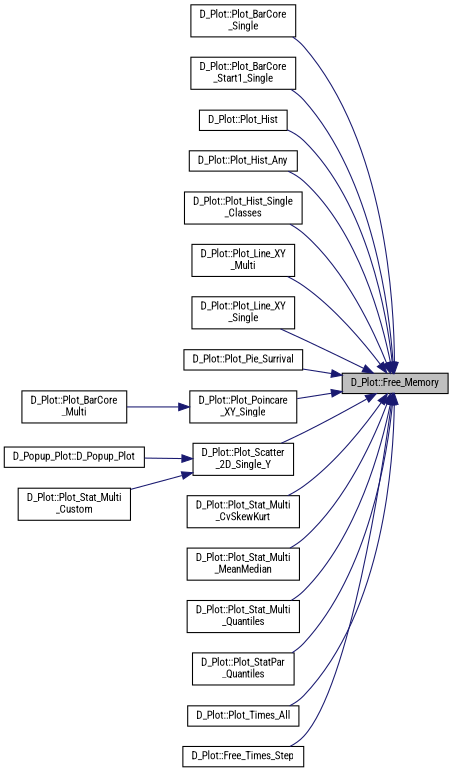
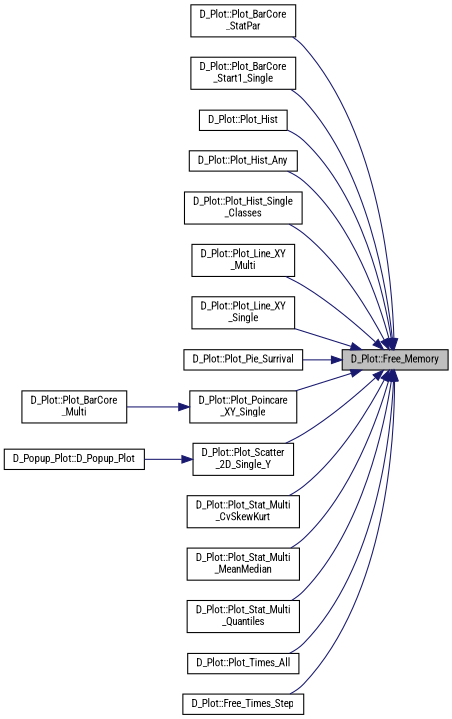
  digraph {
    fontname="Roboto Condensed"
    rankdir=RL
    node [color=black fillcolor=white fontname="Roboto Condensed" fontsize=10 shape=record style=filled]
    edge [color=midnightblue dir=back fontname="Roboto Condensed" fontsize=10 labelfontname=Helvetica labelfontsize=10 style=solid]
    n1 [fillcolor=grey75 fontcolor=black height=0.2 label="D_Plot::Free_Memory" width=0.4]
-   n2 [height=0.2 label="D_Plot::Plot_BarCore\l_Single" width=0.4]
+   n2 [height=0.2 label="D_Plot::Plot_BarCore\l_StatPar" width=0.4]
    n3 [height=0.2 label="D_Plot::Plot_BarCore\l_Start1_Single" width=0.4]
    n4 [height=0.2 label="D_Plot::Plot_Hist" width=0.4]
    n5 [height=0.2 label="D_Plot::Plot_Hist_Any" width=0.4]
    n6 [height=0.2 label="D_Plot::Plot_Hist_Single\l_Classes" width=0.4]
    n7 [height=0.2 label="D_Plot::Plot_Line_XY\l_Multi" width=0.4]
    n8 [height=0.2 label="D_Plot::Plot_Line_XY\l_Single" width=0.4]
    n9 [height=0.2 label="D_Plot::Plot_Pie_Surrival" width=0.4]
    n10 [height=0.2 label="D_Plot::Plot_Poincare\l_XY_Single" width=0.4]
    n11 [height=0.2 label="D_Plot::Plot_Scatter\l_2D_Single_Y" width=0.4]
    n12 [height=0.2 label="D_Plot::Plot_Stat_Multi\l_CvSkewKurt" width=0.4]
    n13 [height=0.2 label="D_Plot::Plot_Stat_Multi\l_MeanMedian" width=0.4]
    n14 [height=0.2 label="D_Plot::Plot_Stat_Multi\l_Quantiles" width=0.4]
-   n15 [height=0.2 label="D_Plot::Plot_StatPar\l_Quantiles" width=0.4]
    n16 [height=0.2 label="D_Plot::Plot_Times_All" width=0.4]
    n17 [height=0.2 label="D_Plot::Free_Times_Step" width=0.4]
    n18 [height=0.2 label="D_Plot::Plot_BarCore\l_Multi" width=0.4]
    n19 [height=0.2 label="D_Popup_Plot::D_Popup_Plot" width=0.4]
-   n20 [height=0.2 label="D_Plot::Plot_Stat_Multi\l_Custom" width=0.4]
    n1 -> n2
    n1 -> n3
    n1 -> n4
    n1 -> n5
    n1 -> n6
    n1 -> n7
    n1 -> n8
    n1 -> n9
    n1 -> n10
    n1 -> n11
    n1 -> n12
    n1 -> n13
    n1 -> n14
-   n1 -> n15
    n1 -> n16
    n1 -> n17
    n10 -> n18
    n11 -> n19
-   n11 -> n20
  }
